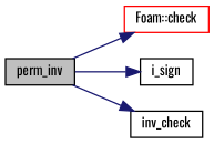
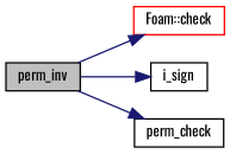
  digraph {
    fontname=Oswald
    rankdir=LR
    node [color=black fontname=Oswald fontsize=10 shape=record]
    edge [color=midnightblue fontname=Oswald fontsize=10 labelfontname=FreeSans labelfontsize=10 style=solid]
    n1 [fillcolor=grey75 fontcolor=black height=0.2 label=perm_inv style=filled width=0.4]
    n2 [color=red height=0.2 label="Foam::check" width=0.4]
    n3 [height=0.2 label=i_sign width=0.4]
-   n4 [height=0.2 label=inv_check width=0.4]
+   n4 [height=0.2 label=perm_check width=0.4]
    n1 -> n2
    n1 -> n3
    n1 -> n4
  }
